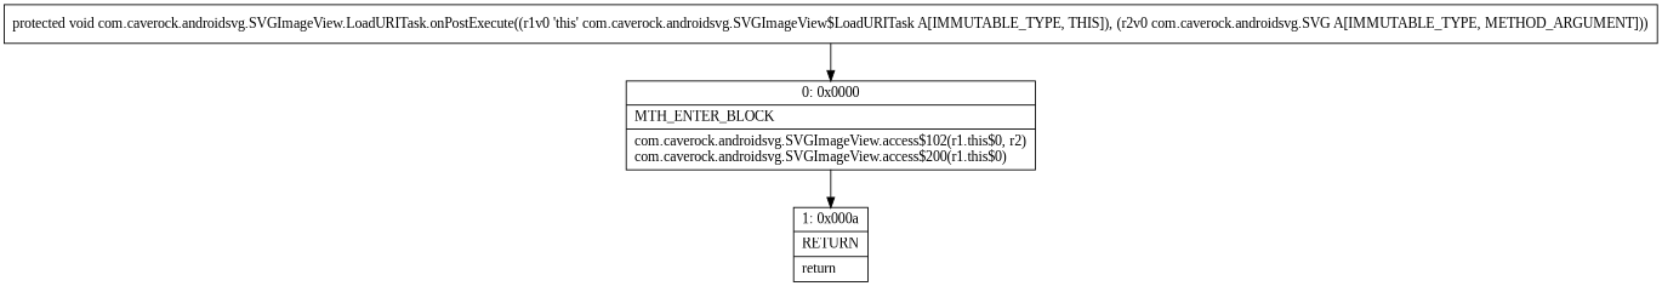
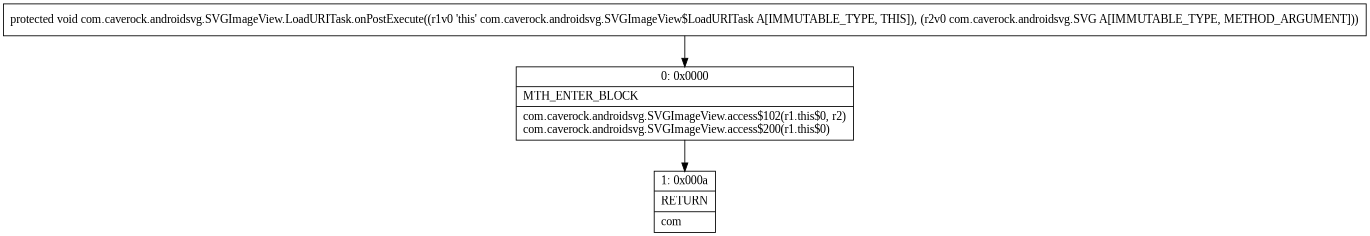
  digraph {
    fontname="Liberation Serif"
    node [shape=record fontname="Liberation Serif"]
    edge [fontname="Liberation Serif"]
    n1 [label="{0\:\ 0x0000|MTH_ENTER_BLOCK\l|com.caverock.androidsvg.SVGImageView.access$102(r1.this$0, r2)\lcom.caverock.androidsvg.SVGImageView.access$200(r1.this$0)\l}"]
-   n2 [label="{1\:\ 0x000a|RETURN\l|return\l}"]
+   n2 [label="{1\:\ 0x000a|RETURN\l|com\l}"]
    n3 [label="{protected void com.caverock.androidsvg.SVGImageView.LoadURITask.onPostExecute((r1v0 'this' com.caverock.androidsvg.SVGImageView$LoadURITask A[IMMUTABLE_TYPE, THIS]), (r2v0 com.caverock.androidsvg.SVG A[IMMUTABLE_TYPE, METHOD_ARGUMENT])) }"]
    n1 -> n2
    n3 -> n1
  }
